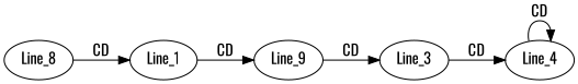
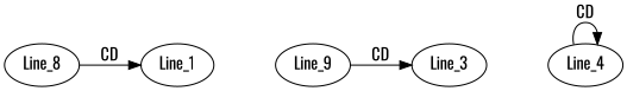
  digraph {
    fontname=Oswald
    rankdir=LR
    node [fontname=Oswald]
    edge [fontname=Oswald]
    n1 [label=Line_8]
    Line_1
    n3 [label=Line_9]
    Line_3
    Line_4
    n1 -> Line_1 [label=CD]
-   Line_1 -> n3 [label=CD]
    n3 -> Line_3 [label=CD]
-   Line_3 -> Line_4 [label=CD]
    Line_4 -> Line_4 [label=CD]
  }
